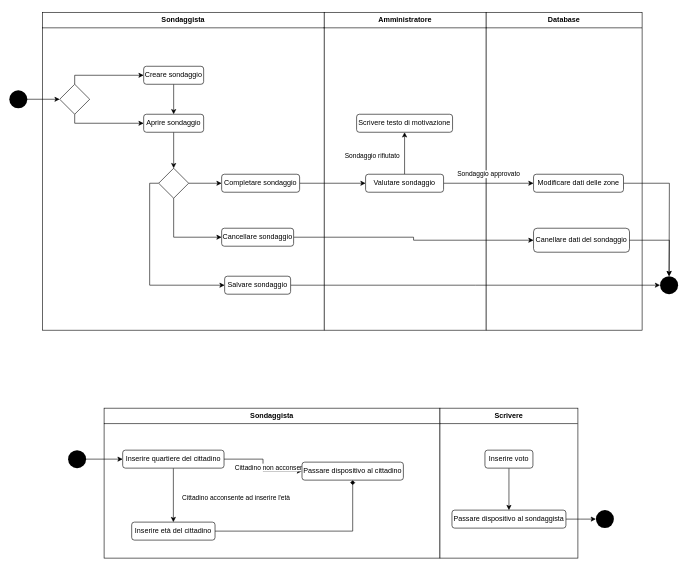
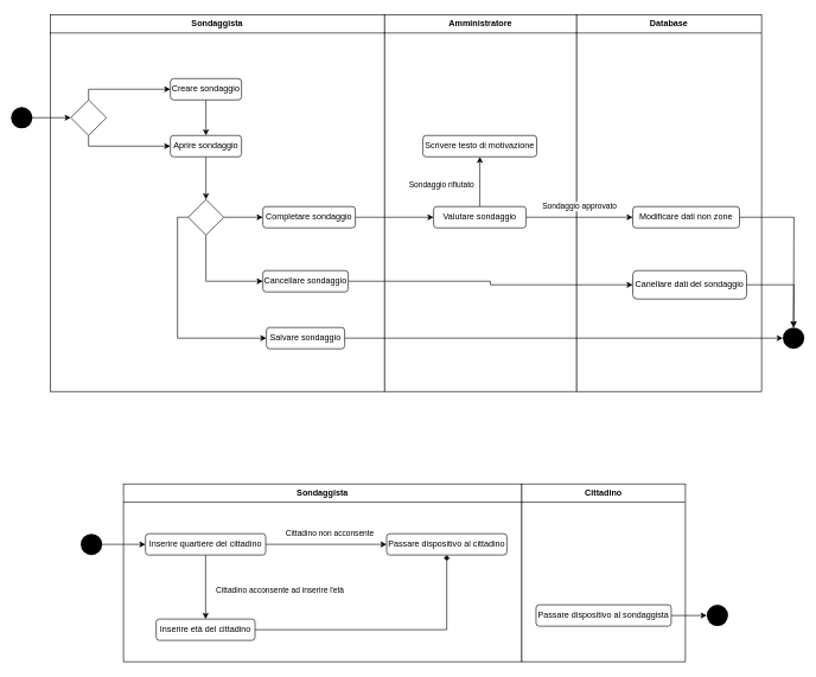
  <mxCell id="0" />
  <mxCell id="1" parent="0" />
  <mxCell id="2" value="&lt;p style=&quot;margin:0px;margin-top:6px;text-align:center;&quot;&gt;&lt;b&gt;Sondaggista&lt;/b&gt;&lt;/p&gt;&lt;hr size=&quot;1&quot; style=&quot;border-style:solid;&quot;&gt;&lt;p style=&quot;margin:0px;margin-left:8px;&quot;&gt;&lt;br&gt;&lt;/p&gt;" style="align=left;overflow=fill;html=1;dropTarget=0;whiteSpace=wrap;" vertex="1" parent="1"><mxGeometry x="70" y="20" width="470" height="530" as="geometry" /></mxCell>
  <mxCell id="3" value="&lt;p style=&quot;margin:0px;margin-top:6px;text-align:center;&quot;&gt;&lt;b&gt;Amministratore&lt;/b&gt;&lt;/p&gt;&lt;hr size=&quot;1&quot; style=&quot;border-style:solid;&quot;&gt;&lt;p style=&quot;margin:0px;margin-left:8px;&quot;&gt;&lt;br&gt;&lt;/p&gt;" style="align=left;overflow=fill;html=1;dropTarget=0;whiteSpace=wrap;" vertex="1" parent="1"><mxGeometry x="540" y="20" width="270" height="530" as="geometry" /></mxCell>
  <mxCell id="4" value="&lt;p style=&quot;margin:0px;margin-top:6px;text-align:center;&quot;&gt;&lt;b&gt;Database&lt;/b&gt;&lt;/p&gt;&lt;hr size=&quot;1&quot; style=&quot;border-style:solid;&quot;&gt;&lt;p style=&quot;margin:0px;margin-left:8px;&quot;&gt;&lt;br&gt;&lt;/p&gt;" style="align=left;overflow=fill;html=1;dropTarget=0;whiteSpace=wrap;" vertex="1" parent="1"><mxGeometry x="810" y="20" width="260" height="530" as="geometry" /></mxCell>
  <mxCell id="5" style="edgeStyle=orthogonalEdgeStyle;rounded=0;orthogonalLoop=1;jettySize=auto;html=1;entryX=0.5;entryY=0;entryDx=0;entryDy=0;" edge="1" parent="1" source="6" target="15"><mxGeometry relative="1" as="geometry" /></mxCell>
  <mxCell id="6" value="Aprire sondaggio" style="rounded=1;whiteSpace=wrap;html=1;" vertex="1" parent="1"><mxGeometry x="239" y="190" width="100" height="30" as="geometry" /></mxCell>
  <mxCell id="7" style="edgeStyle=orthogonalEdgeStyle;rounded=0;orthogonalLoop=1;jettySize=auto;html=1;" edge="1" parent="1" source="8" target="6"><mxGeometry relative="1" as="geometry" /></mxCell>
  <mxCell id="8" value="Creare sondaggio" style="rounded=1;whiteSpace=wrap;html=1;" vertex="1" parent="1"><mxGeometry x="239" y="110" width="100" height="30" as="geometry" /></mxCell>
  <mxCell id="9" style="edgeStyle=orthogonalEdgeStyle;rounded=0;orthogonalLoop=1;jettySize=auto;html=1;entryX=0;entryY=0.5;entryDx=0;entryDy=0;" edge="1" parent="1" source="11" target="8"><mxGeometry relative="1" as="geometry"><Array as="points"><mxPoint x="124" y="125" /></Array></mxGeometry></mxCell>
  <mxCell id="10" style="edgeStyle=orthogonalEdgeStyle;rounded=0;orthogonalLoop=1;jettySize=auto;html=1;" edge="1" parent="1" source="11" target="6"><mxGeometry relative="1" as="geometry"><Array as="points"><mxPoint x="124" y="205" /></Array></mxGeometry></mxCell>
  <mxCell id="11" value="" style="rhombus;whiteSpace=wrap;html=1;" vertex="1" parent="1"><mxGeometry x="99" y="140" width="50" height="50" as="geometry" /></mxCell>
  <mxCell id="12" style="edgeStyle=orthogonalEdgeStyle;rounded=0;orthogonalLoop=1;jettySize=auto;html=1;entryX=0;entryY=0.5;entryDx=0;entryDy=0;" edge="1" parent="1" source="15" target="17"><mxGeometry relative="1" as="geometry" /></mxCell>
  <mxCell id="13" style="edgeStyle=orthogonalEdgeStyle;rounded=0;orthogonalLoop=1;jettySize=auto;html=1;entryX=0;entryY=0.5;entryDx=0;entryDy=0;" edge="1" parent="1" source="15" target="19"><mxGeometry relative="1" as="geometry"><Array as="points"><mxPoint x="289" y="395" /></Array></mxGeometry></mxCell>
  <mxCell id="14" style="edgeStyle=orthogonalEdgeStyle;rounded=0;orthogonalLoop=1;jettySize=auto;html=1;entryX=0;entryY=0.5;entryDx=0;entryDy=0;" edge="1" parent="1" source="15" target="21"><mxGeometry relative="1" as="geometry"><Array as="points"><mxPoint x="249" y="305" /><mxPoint x="249" y="475" /></Array></mxGeometry></mxCell>
  <mxCell id="15" value="" style="rhombus;whiteSpace=wrap;html=1;" vertex="1" parent="1"><mxGeometry x="264" y="280" width="50" height="50" as="geometry" /></mxCell>
  <mxCell id="16" style="edgeStyle=orthogonalEdgeStyle;rounded=0;orthogonalLoop=1;jettySize=auto;html=1;entryX=0;entryY=0.5;entryDx=0;entryDy=0;" edge="1" parent="1" source="17" target="24"><mxGeometry relative="1" as="geometry" /></mxCell>
  <mxCell id="17" value="Completare sondaggio" style="rounded=1;whiteSpace=wrap;html=1;" vertex="1" parent="1"><mxGeometry x="369" y="290" width="130" height="30" as="geometry" /></mxCell>
  <mxCell id="18" style="edgeStyle=orthogonalEdgeStyle;rounded=0;orthogonalLoop=1;jettySize=auto;html=1;entryX=0;entryY=0.5;entryDx=0;entryDy=0;" edge="1" parent="1" source="19" target="28"><mxGeometry relative="1" as="geometry" /></mxCell>
  <mxCell id="19" value="Cancellare sondaggio" style="rounded=1;whiteSpace=wrap;html=1;" vertex="1" parent="1"><mxGeometry x="369" y="380" width="120" height="30" as="geometry" /></mxCell>
  <mxCell id="20" style="edgeStyle=orthogonalEdgeStyle;rounded=0;orthogonalLoop=1;jettySize=auto;html=1;" edge="1" parent="1" source="21"><mxGeometry relative="1" as="geometry"><mxPoint x="1100" y="475" as="targetPoint" /></mxGeometry></mxCell>
  <mxCell id="21" value="Salvare sondaggio" style="rounded=1;whiteSpace=wrap;html=1;" vertex="1" parent="1"><mxGeometry x="374" y="460" width="110" height="30" as="geometry" /></mxCell>
  <mxCell id="22" value="Sondaggio rifiutato" style="edgeStyle=orthogonalEdgeStyle;rounded=0;orthogonalLoop=1;jettySize=auto;html=1;" edge="1" parent="1" source="24" target="25"><mxGeometry x="-0.143" y="54" relative="1" as="geometry"><mxPoint as="offset" /></mxGeometry></mxCell>
  <mxCell id="23" value="Sondaggio approvato" style="edgeStyle=orthogonalEdgeStyle;rounded=0;orthogonalLoop=1;jettySize=auto;html=1;" edge="1" parent="1" source="24" target="27"><mxGeometry y="15" relative="1" as="geometry"><mxPoint as="offset" /></mxGeometry></mxCell>
  <mxCell id="24" value="Valutare sondaggio" style="rounded=1;whiteSpace=wrap;html=1;" vertex="1" parent="1"><mxGeometry x="609" y="290" width="130" height="30" as="geometry" /></mxCell>
  <mxCell id="25" value="Scrivere testo di motivazione" style="rounded=1;whiteSpace=wrap;html=1;" vertex="1" parent="1"><mxGeometry x="594" y="190" width="160" height="30" as="geometry" /></mxCell>
  <mxCell id="26" style="edgeStyle=orthogonalEdgeStyle;rounded=0;orthogonalLoop=1;jettySize=auto;html=1;" edge="1" parent="1" source="27"><mxGeometry relative="1" as="geometry"><mxPoint x="1115" y="460" as="targetPoint" /></mxGeometry></mxCell>
- <mxCell id="27" value="Modificare dati delle zone" style="rounded=1;whiteSpace=wrap;html=1;" vertex="1" parent="1"><mxGeometry x="889" y="290" width="150" height="30" as="geometry" /></mxCell>
+ <mxCell id="27" value="Modificare dati non zone" style="rounded=1;whiteSpace=wrap;html=1;" vertex="1" parent="1"><mxGeometry x="889" y="290" width="150" height="30" as="geometry" /></mxCell>
  <mxCell id="28" value="Canellare dati del sondaggio" style="rounded=1;whiteSpace=wrap;html=1;" vertex="1" parent="1"><mxGeometry x="889" y="380" width="160" height="40" as="geometry" /></mxCell>
  <mxCell id="29" value="" style="shape=waypoint;sketch=0;fillStyle=solid;size=6;pointerEvents=1;points=[];fillColor=none;resizable=0;rotatable=0;perimeter=centerPerimeter;snapToPoint=1;strokeWidth=13;" vertex="1" parent="1"><mxGeometry x="1105" y="465" width="20" height="20" as="geometry" /></mxCell>
  <mxCell id="30" style="edgeStyle=orthogonalEdgeStyle;rounded=0;orthogonalLoop=1;jettySize=auto;html=1;entryX=0;entryY=0.5;entryDx=0;entryDy=0;" edge="1" parent="1" source="31" target="11"><mxGeometry relative="1" as="geometry" /></mxCell>
  <mxCell id="31" value="" style="shape=waypoint;sketch=0;fillStyle=solid;size=6;pointerEvents=1;points=[];fillColor=none;resizable=0;rotatable=0;perimeter=centerPerimeter;snapToPoint=1;strokeWidth=13;" vertex="1" parent="1"><mxGeometry x="20" y="155" width="20" height="20" as="geometry" /></mxCell>
  <mxCell id="32" style="edgeStyle=orthogonalEdgeStyle;rounded=0;orthogonalLoop=1;jettySize=auto;html=1;" edge="1" parent="1" source="28"><mxGeometry relative="1" as="geometry"><mxPoint x="1115" y="460" as="targetPoint" /></mxGeometry></mxCell>
  <mxCell id="33" value="&lt;p style=&quot;margin:0px;margin-top:6px;text-align:center;&quot;&gt;&lt;b&gt;Sondaggista&lt;/b&gt;&lt;/p&gt;&lt;hr size=&quot;1&quot; style=&quot;border-style:solid;&quot;&gt;&lt;p style=&quot;margin:0px;margin-left:8px;&quot;&gt;&lt;br&gt;&lt;/p&gt;" style="align=left;overflow=fill;html=1;dropTarget=0;whiteSpace=wrap;" vertex="1" parent="1"><mxGeometry x="173" y="680" width="560" height="250" as="geometry" /></mxCell>
- <mxCell id="34" value="&lt;p style=&quot;margin:0px;margin-top:6px;text-align:center;&quot;&gt;&lt;b&gt;Scrivere&lt;/b&gt;&lt;/p&gt;&lt;hr size=&quot;1&quot; style=&quot;border-style:solid;&quot;&gt;&lt;p style=&quot;margin:0px;margin-left:8px;&quot;&gt;&lt;br&gt;&lt;/p&gt;" style="align=left;overflow=fill;html=1;dropTarget=0;whiteSpace=wrap;" vertex="1" parent="1"><mxGeometry x="733" y="680" width="230" height="250" as="geometry" /></mxCell>
+ <mxCell id="34" value="&lt;p style=&quot;margin:0px;margin-top:6px;text-align:center;&quot;&gt;&lt;b&gt;Cittadino&lt;/b&gt;&lt;/p&gt;&lt;hr size=&quot;1&quot; style=&quot;border-style:solid;&quot;&gt;&lt;p style=&quot;margin:0px;margin-left:8px;&quot;&gt;&lt;br&gt;&lt;/p&gt;" style="align=left;overflow=fill;html=1;dropTarget=0;whiteSpace=wrap;" vertex="1" parent="1"><mxGeometry x="733" y="680" width="230" height="250" as="geometry" /></mxCell>
  <mxCell id="35" value="Cittadino acconsente ad inserire l'età" style="edgeStyle=orthogonalEdgeStyle;rounded=0;orthogonalLoop=1;jettySize=auto;html=1;" edge="1" parent="1" source="37" target="39"><mxGeometry x="0.111" y="104" relative="1" as="geometry"><mxPoint as="offset" /></mxGeometry></mxCell>
  <mxCell id="36" value="Cittadino non acconsente" style="edgeStyle=orthogonalEdgeStyle;rounded=0;orthogonalLoop=1;jettySize=auto;html=1;" edge="1" parent="1" source="37" target="42"><mxGeometry x="0.059" y="15" relative="1" as="geometry"><mxPoint as="offset" /></mxGeometry></mxCell>
  <mxCell id="37" value="Inserire quartiere del cittadino" style="rounded=1;whiteSpace=wrap;html=1;" vertex="1" parent="1"><mxGeometry x="204" y="750" width="169" height="30" as="geometry" /></mxCell>
  <mxCell id="38" style="edgeStyle=orthogonalEdgeStyle;rounded=0;orthogonalLoop=1;jettySize=auto;html=1;entryX=0.5;entryY=1;entryDx=0;entryDy=0;endArrow=diamond;" edge="1" parent="1" source="39" target="42"><mxGeometry relative="1" as="geometry" /></mxCell>
  <mxCell id="39" value="Inserire età del cittadino" style="rounded=1;whiteSpace=wrap;html=1;" vertex="1" parent="1"><mxGeometry x="219" y="870" width="139" height="30" as="geometry" /></mxCell>
  <mxCell id="40" style="edgeStyle=orthogonalEdgeStyle;rounded=0;orthogonalLoop=1;jettySize=auto;html=1;entryX=0;entryY=0.5;entryDx=0;entryDy=0;exitX=0.643;exitY=1.04;exitDx=0;exitDy=0;exitPerimeter=0;" edge="1" parent="1" source="41" target="37"><mxGeometry relative="1" as="geometry" /></mxCell>
  <mxCell id="41" value="" style="shape=waypoint;sketch=0;fillStyle=solid;size=6;pointerEvents=1;points=[];fillColor=none;resizable=0;rotatable=0;perimeter=centerPerimeter;snapToPoint=1;strokeWidth=13;" vertex="1" parent="1"><mxGeometry x="118" y="755" width="20" height="20" as="geometry" /></mxCell>
- <mxCell id="42" value="Passare dispositivo al cittadino" style="rounded=1;whiteSpace=wrap;html=1;" vertex="1" parent="1"><mxGeometry x="503" y="770" width="169" height="30" as="geometry" /></mxCell>
- <mxCell id="43" style="edgeStyle=orthogonalEdgeStyle;rounded=0;orthogonalLoop=1;jettySize=auto;html=1;" edge="1" parent="1" source="44" target="46"><mxGeometry relative="1" as="geometry" /></mxCell>
- <mxCell id="44" value="Inserire voto" style="rounded=1;whiteSpace=wrap;html=1;" vertex="1" parent="1"><mxGeometry x="808" y="750" width="80" height="30" as="geometry" /></mxCell>
+ <mxCell id="42" value="Passare dispositivo al cittadino" style="rounded=1;whiteSpace=wrap;html=1;" vertex="1" parent="1"><mxGeometry x="543" y="750" width="169" height="30" as="geometry" /></mxCell>
  <mxCell id="45" style="edgeStyle=orthogonalEdgeStyle;rounded=0;orthogonalLoop=1;jettySize=auto;html=1;" edge="1" parent="1" source="46"><mxGeometry relative="1" as="geometry"><mxPoint x="993" y="865" as="targetPoint" /></mxGeometry></mxCell>
  <mxCell id="46" value="Passare dispositivo al sondaggista" style="rounded=1;whiteSpace=wrap;html=1;" vertex="1" parent="1"><mxGeometry x="753" y="850" width="190" height="30" as="geometry" /></mxCell>
  <mxCell id="47" value="" style="shape=waypoint;sketch=0;fillStyle=solid;size=6;pointerEvents=1;points=[];fillColor=none;resizable=0;rotatable=0;perimeter=centerPerimeter;snapToPoint=1;strokeWidth=13;" vertex="1" parent="1"><mxGeometry x="998" y="855" width="20" height="20" as="geometry" /></mxCell>
